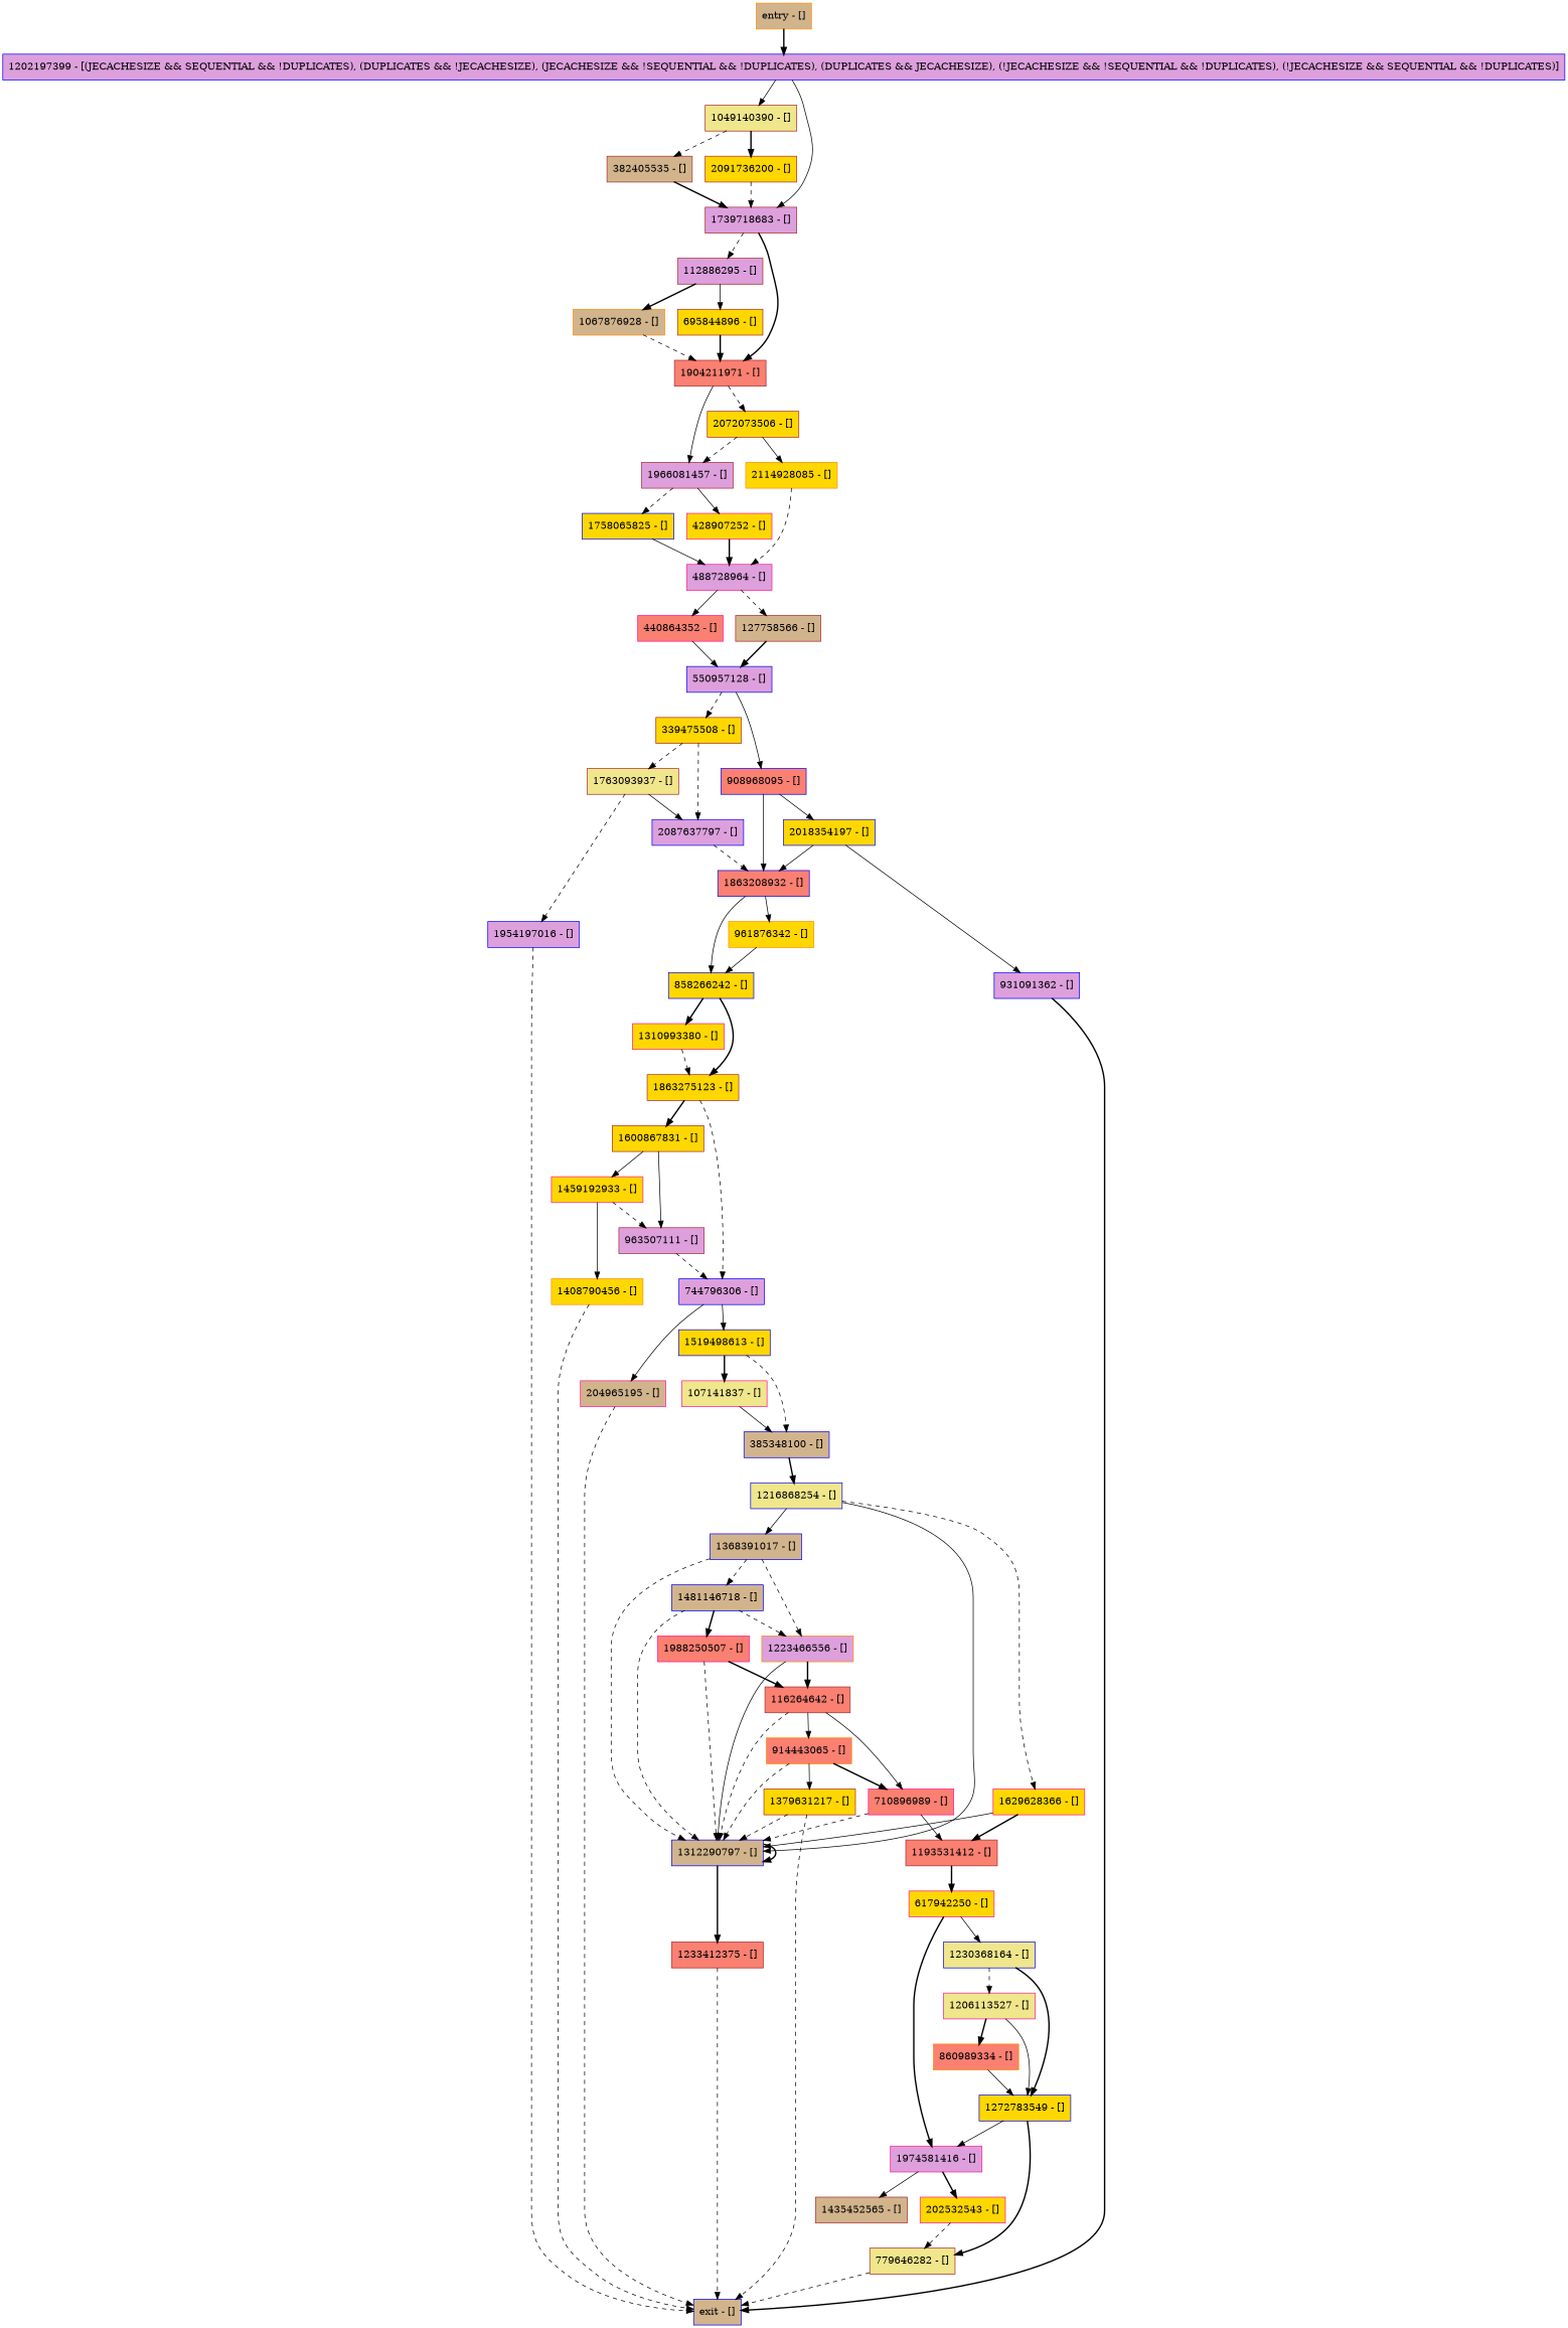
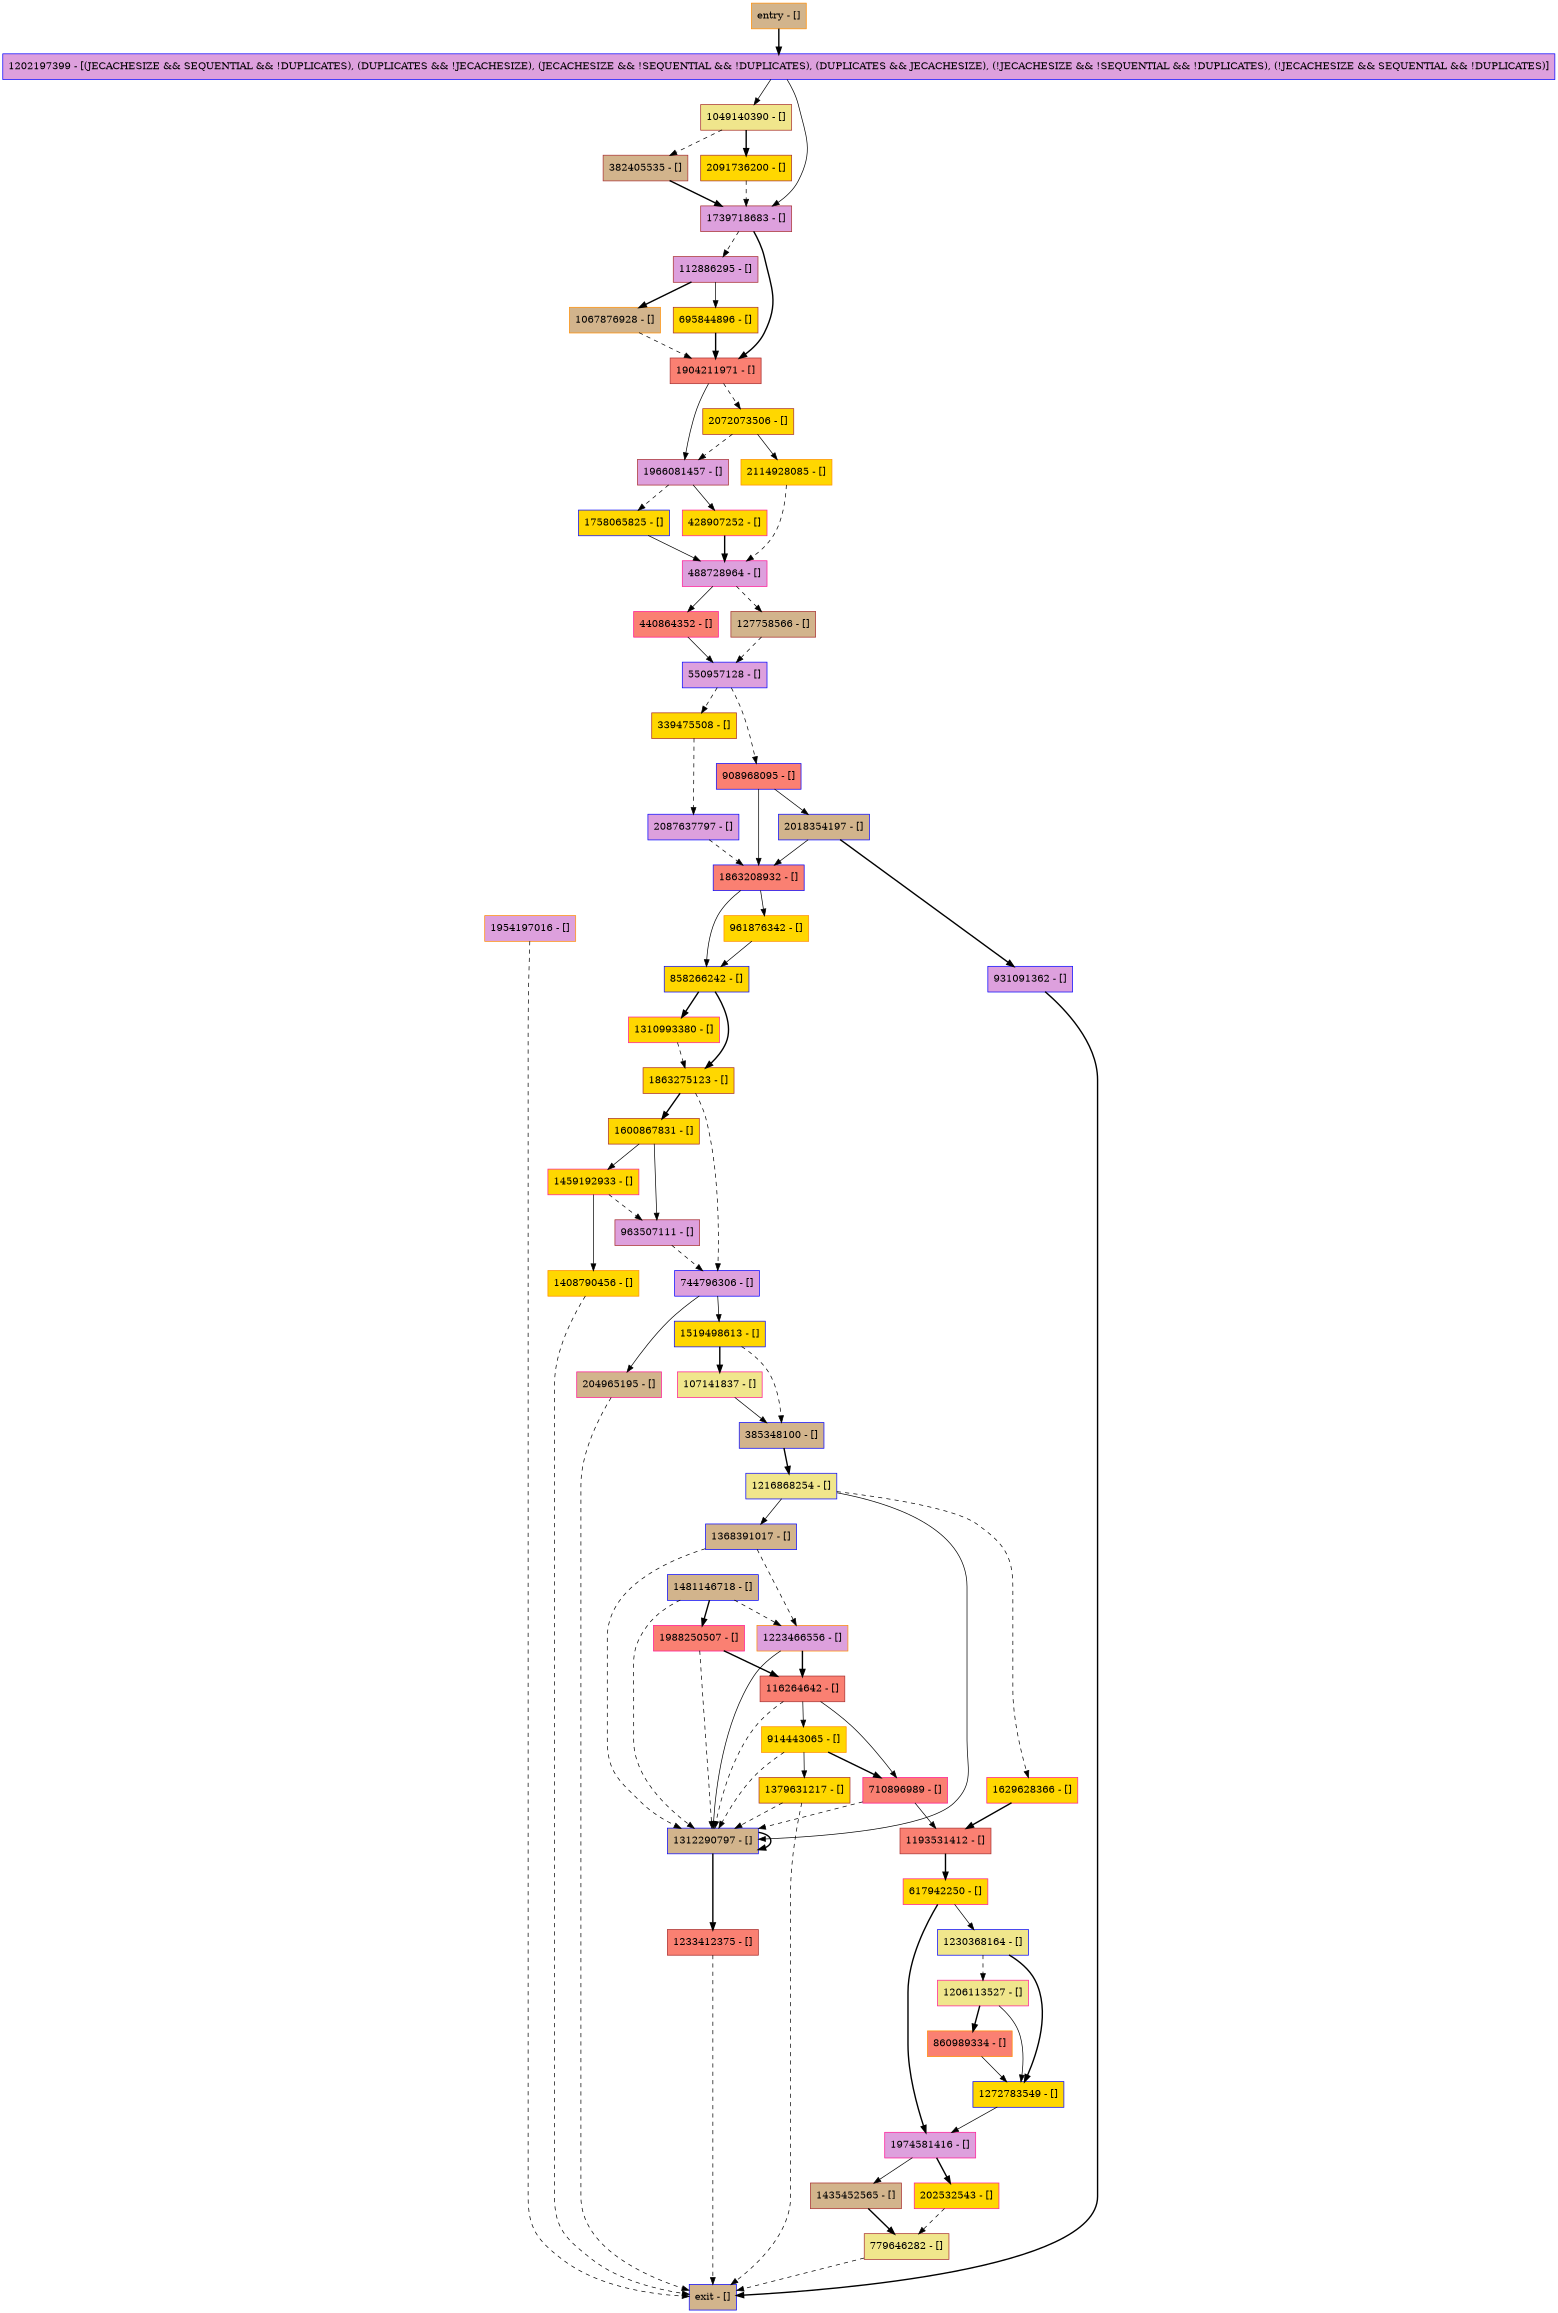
  digraph {
    node [color=brown fillcolor=gold shape=record style=filled]
    edge [style=dashed]
    n1 [color=blue fillcolor=tan label="1368391017 - []"]
    n2 [color=darkorange fillcolor=plum label="1223466556 - []"]
    n3 [color=blue fillcolor=tan label="1312290797 - []"]
    n4 [color=blue fillcolor=tan label="1481146718 - []"]
    n5 [fillcolor=salmon label="116264642 - []"]
    n6 [fillcolor=salmon label="1233412375 - []"]
    n7 [color=deeppink fillcolor=salmon label="1988250507 - []"]
    n8 [fillcolor=plum label="112886295 - []"]
    n9 [label="695844896 - []"]
    n10 [color=darkorange fillcolor=tan label="1067876928 - []"]
    n11 [fillcolor=salmon label="1904211971 - []"]
    n12 [fillcolor=plum label="963507111 - []"]
    n13 [color=blue fillcolor=plum label="744796306 - []"]
    n14 [color=deeppink fillcolor=tan label="204965195 - []"]
    n15 [color=blue label="1519498613 - []"]
    n16 [fillcolor=plum label="1966081457 - []"]
    n17 [color=deeppink label="428907252 - []"]
    n18 [color=blue label="1758065825 - []"]
    n19 [color=deeppink fillcolor=plum label="488728964 - []"]
    n20 [color=blue fillcolor=tan label="385348100 - []"]
    n21 [color=blue fillcolor=khaki label="1216868254 - []"]
    n22 [color=deeppink label="1629628366 - []"]
    n23 [color=deeppink fillcolor=salmon label="440864352 - []"]
    n24 [fillcolor=tan label="127758566 - []"]
-   n25 [color=darkorange fillcolor=salmon label="914443065 - []"]
+   n25 [color=darkorange label="914443065 - []"]
    n26 [color=deeppink fillcolor=salmon label="710896989 - []"]
    n27 [color=deeppink label="1310993380 - []"]
    n28 [label="1863275123 - []"]
    n29 [label="1600867831 - []"]
    n30 [label="2072073506 - []"]
    n31 [color=darkorange label="2114928085 - []"]
    n32 [color=deeppink label="1459192933 - []"]
    n33 [fillcolor=khaki label="1049140390 - []"]
    n34 [label="2091736200 - []"]
    n35 [fillcolor=tan label="382405535 - []"]
    n36 [fillcolor=plum label="1739718683 - []"]
    n37 [color=blue fillcolor=khaki label="1230368164 - []"]
    n38 [color=blue label="1272783549 - []"]
    n39 [color=deeppink fillcolor=khaki label="1206113527 - []"]
    n40 [color=deeppink fillcolor=plum label="1974581416 - []"]
    n41 [color=darkorange fillcolor=salmon label="860989334 - []"]
    n42 [color=darkorange label="1408790456 - []"]
    n43 [fillcolor=salmon label="1193531412 - []"]
    n44 [color=deeppink label="617942250 - []"]
    n45 [label="1379631217 - []"]
    n46 [color=blue fillcolor=tan label="exit - []"]
    n47 [color=deeppink label="202532543 - []"]
    n48 [fillcolor=khaki label="779646282 - []"]
    n49 [color=darkorange fillcolor=tan label="entry - []"]
    n50 [color=blue fillcolor=plum label="1202197399 - [(JECACHESIZE && SEQUENTIAL && !DUPLICATES), (DUPLICATES && !JECACHESIZE), (JECACHESIZE && !SEQUENTIAL && !DUPLICATES), (DUPLICATES && JECACHESIZE), (!JECACHESIZE && !SEQUENTIAL && !DUPLICATES), (!JECACHESIZE && SEQUENTIAL && !DUPLICATES)]"]
    n51 [color=blue fillcolor=plum label="931091362 - []"]
    n52 [color=blue fillcolor=plum label="550957128 - []"]
-   n53 [fillcolor=khaki label="1763093937 - []"]
    n54 [color=blue fillcolor=plum label="2087637797 - []"]
-   n55 [color=blue fillcolor=plum label="1954197016 - []"]
+   n55 [color=darkorange fillcolor=plum label="1954197016 - []"]
    n56 [color=blue fillcolor=salmon label="1863208932 - []"]
    n57 [color=deeppink fillcolor=khaki label="107141837 - []"]
    n58 [color=blue label="858266242 - []"]
    n59 [fillcolor=tan label="1435452565 - []"]
    n60 [color=darkorange label="961876342 - []"]
-   n61 [color=blue label="2018354197 - []"]
+   n61 [color=blue fillcolor=tan label="2018354197 - []"]
    n62 [label="339475508 - []"]
    n63 [color=blue fillcolor=salmon label="908968095 - []"]
    n1 -> n2
    n1 -> n3
-   n1 -> n4
    n2 -> n3 [style=solid]
    n2 -> n5 [style=bold]
    n3 -> n3 [style=bold]
    n3 -> n6 [style=bold]
    n4 -> n2
    n4 -> n3
    n4 -> n7 [style=bold]
    n5 -> n3
    n5 -> n25 [style=solid]
    n5 -> n26 [style=solid]
    n6 -> n46
    n7 -> n3
    n7 -> n5 [style=bold]
    n8 -> n9 [style=solid]
    n8 -> n10 [style=bold]
    n9 -> n11 [style=bold]
    n10 -> n11
    n11 -> n16 [style=solid]
    n11 -> n30
    n12 -> n13
    n13 -> n14 [style=solid]
    n13 -> n15 [style=solid]
    n14 -> n46
    n15 -> n20
    n15 -> n57 [style=bold]
    n16 -> n17 [style=solid]
    n16 -> n18
    n17 -> n19 [style=bold]
    n18 -> n19 [style=solid]
    n19 -> n23 [style=solid]
    n19 -> n24
    n20 -> n21 [style=bold]
    n21 -> n1 [style=solid]
    n21 -> n3 [style=solid]
    n21 -> n22
-   n22 -> n3 [style=solid]
    n22 -> n43 [style=bold]
    n23 -> n52 [style=solid]
-   n24 -> n52 [style=bold]
+   n24 -> n52
    n25 -> n3
    n25 -> n26 [style=bold]
    n25 -> n45 [style=solid]
    n26 -> n3
    n26 -> n43 [style=solid]
    n27 -> n28
    n28 -> n13
    n28 -> n29 [style=bold]
    n29 -> n12 [style=solid]
    n29 -> n32 [style=solid]
    n30 -> n16
    n30 -> n31 [style=solid]
    n31 -> n19
    n32 -> n12
    n32 -> n42 [style=solid]
    n33 -> n34 [style=bold]
    n33 -> n35
    n34 -> n36
    n35 -> n36 [style=bold]
    n36 -> n8
    n36 -> n11 [style=bold]
    n37 -> n38 [style=bold]
    n37 -> n39
    n38 -> n40 [style=solid]
    n39 -> n38 [style=solid]
    n39 -> n41 [style=bold]
    n40 -> n47 [style=bold]
    n40 -> n59 [style=solid]
    n41 -> n38 [style=solid]
    n42 -> n46
    n43 -> n44 [style=bold]
    n44 -> n37 [style=solid]
    n44 -> n40 [style=bold]
    n45 -> n3
    n45 -> n46
    n47 -> n48
    n48 -> n46
    n49 -> n50 [style=bold]
    n50 -> n33 [style=solid]
    n50 -> n36 [style=solid]
    n51 -> n46 [style=bold]
    n52 -> n62
-   n52 -> n63 [style=solid]
-   n53 -> n54 [style=solid]
-   n53 -> n55
+   n52 -> n63
    n54 -> n56
    n55 -> n46
    n56 -> n58 [style=solid]
    n56 -> n60 [style=solid]
    n57 -> n20 [style=solid]
    n58 -> n27 [style=bold]
    n58 -> n28 [style=bold]
-   n38 -> n48 [style=bold]
+   n59 -> n48 [style=bold]
    n60 -> n58 [style=solid]
-   n61 -> n51 [style=solid]
+   n61 -> n51 [style=bold]
    n61 -> n56 [style=solid]
-   n62 -> n53
    n62 -> n54
    n63 -> n56 [style=solid]
    n63 -> n61 [style=solid]
  }
